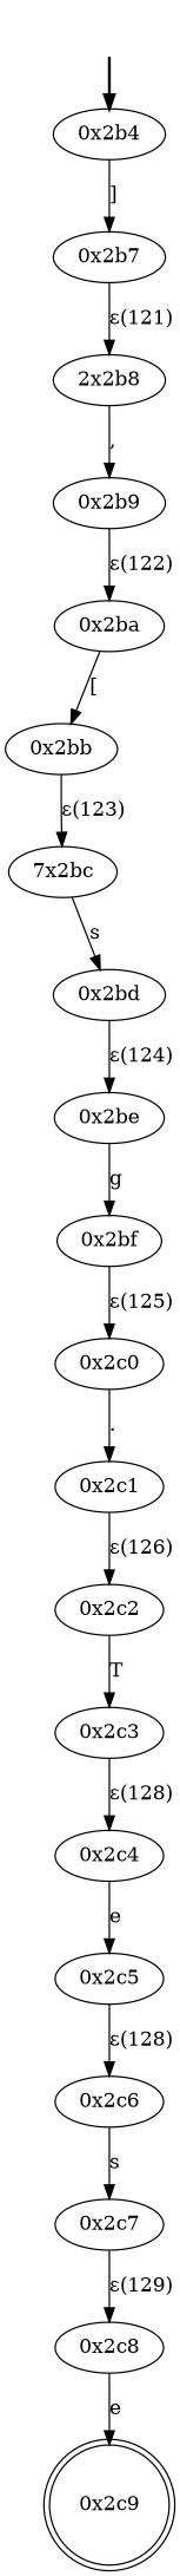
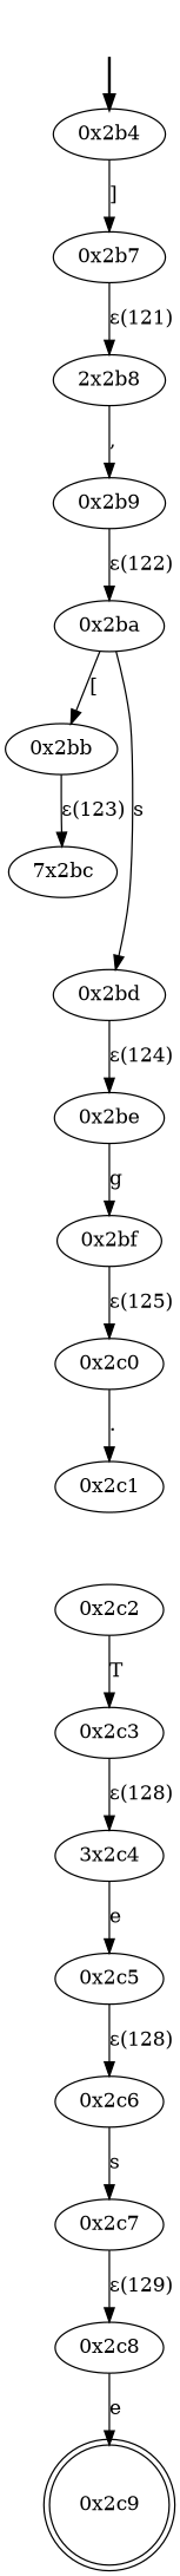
  digraph {
    fake [style=invisible]
    n2 [label="0x2b4" root=true]
    "0x2b7"
    n4 [label="2x2b8"]
    "0x2b9"
    "0x2ba"
    "0x2bb"
    n8 [label="7x2bc"]
    "0x2bd"
    "0x2be"
    "0x2bf"
    "0x2c0"
    "0x2c1"
    "0x2c2"
    "0x2c3"
-   "0x2c4"
+   "0x2c4" [label="3x2c4"]
    "0x2c5"
    "0x2c6"
    "0x2c7"
    "0x2c8"
    "0x2c9" [shape=doublecircle]
    fake -> n2 [style=bold]
    n2 -> "0x2b7" [label="]"]
    "0x2b7" -> n4 [label="ε(121)"]
    n4 -> "0x2b9" [label=","]
    "0x2b9" -> "0x2ba" [label="ε(122)"]
    "0x2ba" -> "0x2bb" [label="["]
    "0x2bb" -> n8 [label="ε(123)"]
-   n8 -> "0x2bd" [label=s]
+   "0x2ba" -> "0x2bd" [label=s]
    "0x2bd" -> "0x2be" [label="ε(124)"]
    "0x2be" -> "0x2bf" [label=g]
    "0x2bf" -> "0x2c0" [label="ε(125)"]
    "0x2c0" -> "0x2c1" [label="."]
-   "0x2c1" -> "0x2c2" [label="ε(126)"]
    "0x2c2" -> "0x2c3" [label=T]
    "0x2c3" -> "0x2c4" [label="ε(128)"]
    "0x2c4" -> "0x2c5" [label=e]
    "0x2c5" -> "0x2c6" [label="ε(128)"]
    "0x2c6" -> "0x2c7" [label=s]
    "0x2c7" -> "0x2c8" [label="ε(129)"]
    "0x2c8" -> "0x2c9" [label=e]
  }
